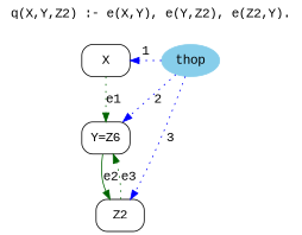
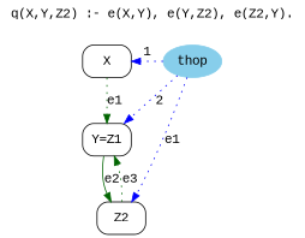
  strict digraph {
    fontname="Liberation Mono"
    label="q(X,Y,Z2) :- e(X,Y), e(Y,Z2), e(Z2,Y)."
    labelloc=t
    rankdir=TB
    node [fontname="Liberation Mono" shape=box style=rounded]
    edge [color=darkgreen fontname="Liberation Mono" style=dotted]
    X [height=0.5 width=0.75]
-   n2 [height=0.5 label="Y=Z6" width=0.75]
+   n2 [height=0.5 label="Y=Z1" width=0.75]
    Z2 [height=0.5 width=0.75]
    thop [color=skyblue fillcolor=skyblue height=0.5 shape=oval style="filled,rounded" width=0.79437]
    X -> n2 [label=e1]
    n2 -> Z2 [label=e2 style=""]
    Z2 -> n2 [label=e3]
    thop -> X [color=blue constraint=false label=1]
    thop -> n2 [color=blue constraint=false label=2]
-   thop -> Z2 [color=blue constraint=false label=3]
+   thop -> Z2 [color=blue constraint=false label=e1]
  }
